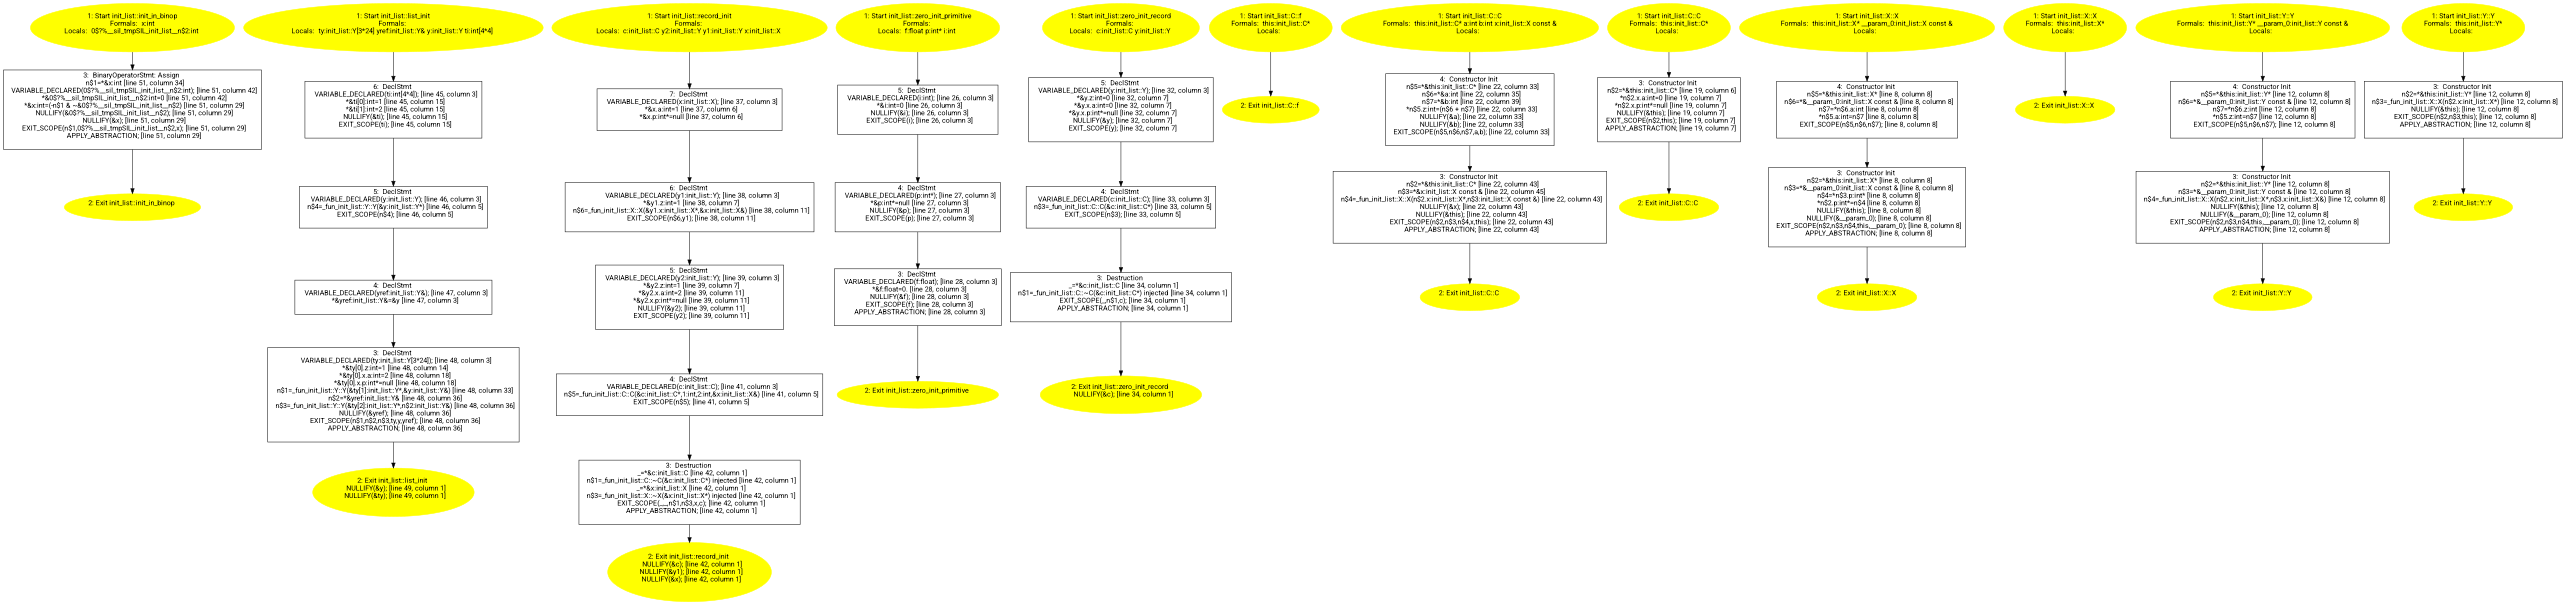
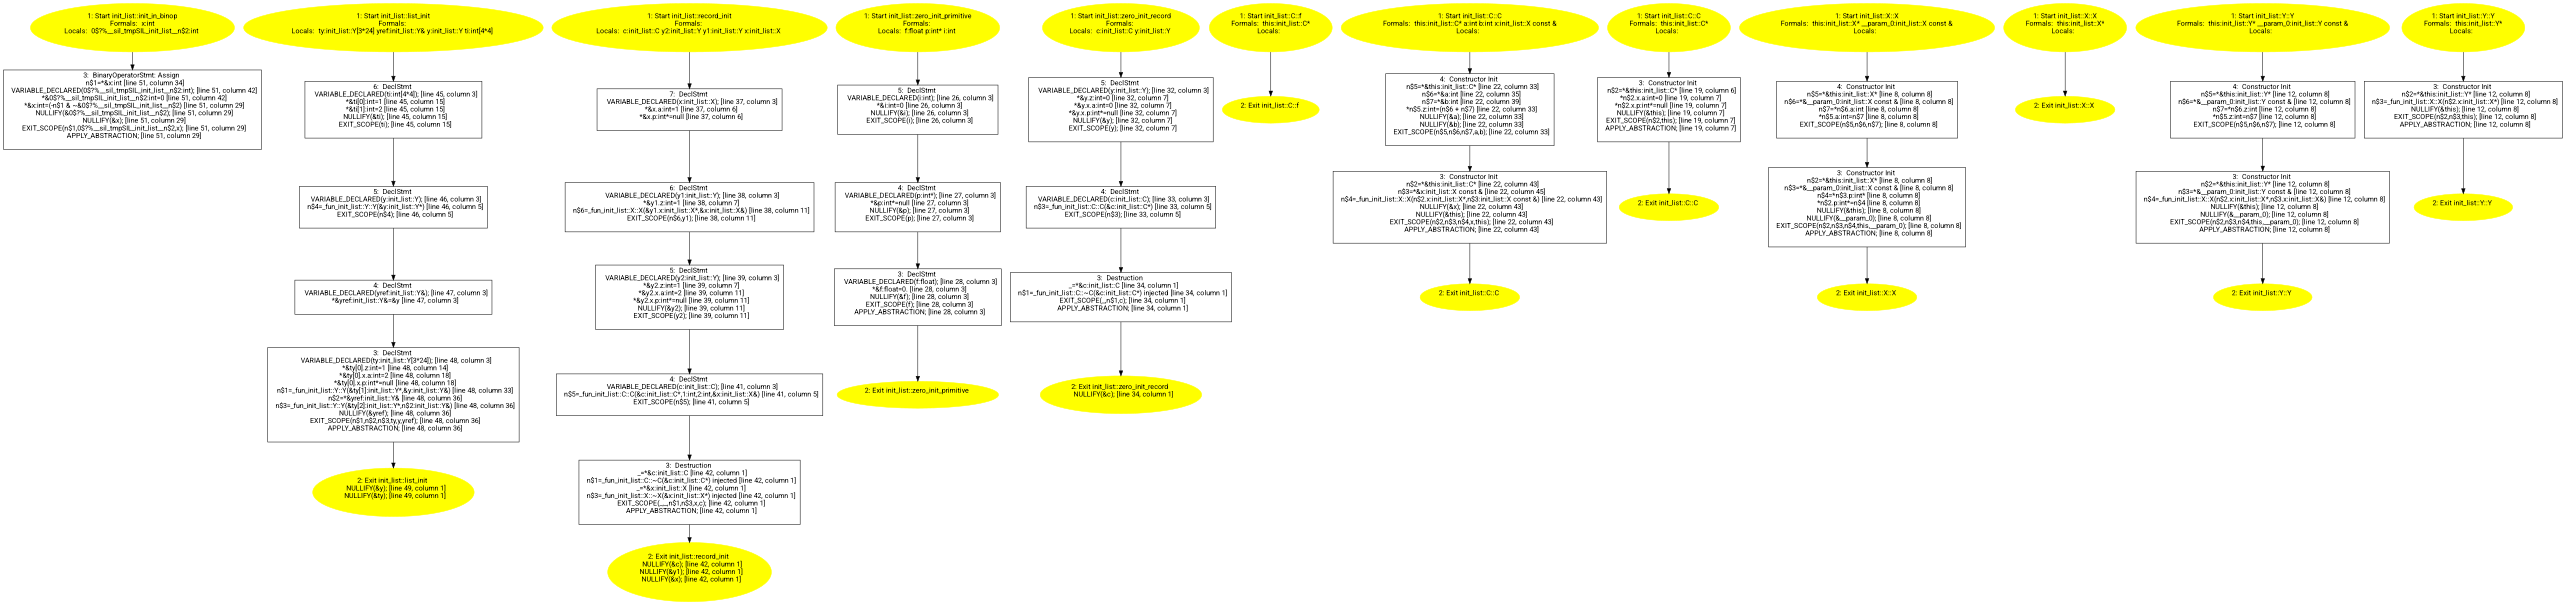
  digraph {
    fontname=Roboto
    node [fontname=Roboto]
    edge [fontname=Roboto]
    n1 [color=yellow label="1: Start init_list::init_in_binop\nFormals:  x:int\nLocals:  0$?%__sil_tmpSIL_init_list__n$2:int \n  " style=filled]
    n2 [label="3:  BinaryOperatorStmt: Assign \n   n$1=*&x:int [line 51, column 34]\n  VARIABLE_DECLARED(0$?%__sil_tmpSIL_init_list__n$2:int); [line 51, column 42]\n  *&0$?%__sil_tmpSIL_init_list__n$2:int=0 [line 51, column 42]\n  *&x:int=(-n$1 & ~&0$?%__sil_tmpSIL_init_list__n$2) [line 51, column 29]\n  NULLIFY(&0$?%__sil_tmpSIL_init_list__n$2); [line 51, column 29]\n  NULLIFY(&x); [line 51, column 29]\n  EXIT_SCOPE(n$1,0$?%__sil_tmpSIL_init_list__n$2,x); [line 51, column 29]\n  APPLY_ABSTRACTION; [line 51, column 29]\n " shape=box]
-   n3 [color=yellow label="2: Exit init_list::init_in_binop \n  " style=filled]
    n4 [color=yellow label="1: Start init_list::list_init\nFormals: \nLocals:  ty:init_list::Y[3*24] yref:init_list::Y& y:init_list::Y ti:int[4*4] \n  " style=filled]
    n5 [label="6:  DeclStmt \n   VARIABLE_DECLARED(ti:int[4*4]); [line 45, column 3]\n  *&ti[0]:int=1 [line 45, column 15]\n  *&ti[1]:int=2 [line 45, column 15]\n  NULLIFY(&ti); [line 45, column 15]\n  EXIT_SCOPE(ti); [line 45, column 15]\n " shape=box]
    n6 [label="5:  DeclStmt \n   VARIABLE_DECLARED(y:init_list::Y); [line 46, column 3]\n  n$4=_fun_init_list::Y::Y(&y:init_list::Y*) [line 46, column 5]\n  EXIT_SCOPE(n$4); [line 46, column 5]\n " shape=box]
    n7 [color=yellow label="2: Exit init_list::list_init \n   NULLIFY(&y); [line 49, column 1]\n  NULLIFY(&ty); [line 49, column 1]\n " style=filled]
    n8 [label="3:  DeclStmt \n   VARIABLE_DECLARED(ty:init_list::Y[3*24]); [line 48, column 3]\n  *&ty[0].z:int=1 [line 48, column 14]\n  *&ty[0].x.a:int=2 [line 48, column 18]\n  *&ty[0].x.p:int*=null [line 48, column 18]\n  n$1=_fun_init_list::Y::Y(&ty[1]:init_list::Y*,&y:init_list::Y&) [line 48, column 33]\n  n$2=*&yref:init_list::Y& [line 48, column 36]\n  n$3=_fun_init_list::Y::Y(&ty[2]:init_list::Y*,n$2:init_list::Y&) [line 48, column 36]\n  NULLIFY(&yref); [line 48, column 36]\n  EXIT_SCOPE(n$1,n$2,n$3,ty,y,yref); [line 48, column 36]\n  APPLY_ABSTRACTION; [line 48, column 36]\n " shape=box]
    n9 [label="4:  DeclStmt \n   VARIABLE_DECLARED(yref:init_list::Y&); [line 47, column 3]\n  *&yref:init_list::Y&=&y [line 47, column 3]\n " shape=box]
    n10 [color=yellow label="1: Start init_list::record_init\nFormals: \nLocals:  c:init_list::C y2:init_list::Y y1:init_list::Y x:init_list::X \n  " style=filled]
    n11 [label="7:  DeclStmt \n   VARIABLE_DECLARED(x:init_list::X); [line 37, column 3]\n  *&x.a:int=1 [line 37, column 6]\n  *&x.p:int*=null [line 37, column 6]\n " shape=box]
    n12 [label="6:  DeclStmt \n   VARIABLE_DECLARED(y1:init_list::Y); [line 38, column 3]\n  *&y1.z:int=1 [line 38, column 7]\n  n$6=_fun_init_list::X::X(&y1.x:init_list::X*,&x:init_list::X&) [line 38, column 11]\n  EXIT_SCOPE(n$6,y1); [line 38, column 11]\n " shape=box]
    n13 [color=yellow label="2: Exit init_list::record_init \n   NULLIFY(&c); [line 42, column 1]\n  NULLIFY(&y1); [line 42, column 1]\n  NULLIFY(&x); [line 42, column 1]\n " style=filled]
    n14 [label="3:  Destruction \n   _=*&c:init_list::C [line 42, column 1]\n  n$1=_fun_init_list::C::~C(&c:init_list::C*) injected [line 42, column 1]\n  _=*&x:init_list::X [line 42, column 1]\n  n$3=_fun_init_list::X::~X(&x:init_list::X*) injected [line 42, column 1]\n  EXIT_SCOPE(_,_,n$1,n$3,x,c); [line 42, column 1]\n  APPLY_ABSTRACTION; [line 42, column 1]\n " shape=box]
    n15 [label="4:  DeclStmt \n   VARIABLE_DECLARED(c:init_list::C); [line 41, column 3]\n  n$5=_fun_init_list::C::C(&c:init_list::C*,1:int,2:int,&x:init_list::X&) [line 41, column 5]\n  EXIT_SCOPE(n$5); [line 41, column 5]\n " shape=box]
    n16 [label="5:  DeclStmt \n   VARIABLE_DECLARED(y2:init_list::Y); [line 39, column 3]\n  *&y2.z:int=1 [line 39, column 7]\n  *&y2.x.a:int=2 [line 39, column 11]\n  *&y2.x.p:int*=null [line 39, column 11]\n  NULLIFY(&y2); [line 39, column 11]\n  EXIT_SCOPE(y2); [line 39, column 11]\n " shape=box]
    n17 [color=yellow label="1: Start init_list::zero_init_primitive\nFormals: \nLocals:  f:float p:int* i:int \n  " style=filled]
    n18 [label="5:  DeclStmt \n   VARIABLE_DECLARED(i:int); [line 26, column 3]\n  *&i:int=0 [line 26, column 3]\n  NULLIFY(&i); [line 26, column 3]\n  EXIT_SCOPE(i); [line 26, column 3]\n " shape=box]
    n19 [label="4:  DeclStmt \n   VARIABLE_DECLARED(p:int*); [line 27, column 3]\n  *&p:int*=null [line 27, column 3]\n  NULLIFY(&p); [line 27, column 3]\n  EXIT_SCOPE(p); [line 27, column 3]\n " shape=box]
    n20 [color=yellow label="2: Exit init_list::zero_init_primitive \n  " style=filled]
    n21 [label="3:  DeclStmt \n   VARIABLE_DECLARED(f:float); [line 28, column 3]\n  *&f:float=0. [line 28, column 3]\n  NULLIFY(&f); [line 28, column 3]\n  EXIT_SCOPE(f); [line 28, column 3]\n  APPLY_ABSTRACTION; [line 28, column 3]\n " shape=box]
    n22 [color=yellow label="1: Start init_list::zero_init_record\nFormals: \nLocals:  c:init_list::C y:init_list::Y \n  " style=filled]
    n23 [label="5:  DeclStmt \n   VARIABLE_DECLARED(y:init_list::Y); [line 32, column 3]\n  *&y.z:int=0 [line 32, column 7]\n  *&y.x.a:int=0 [line 32, column 7]\n  *&y.x.p:int*=null [line 32, column 7]\n  NULLIFY(&y); [line 32, column 7]\n  EXIT_SCOPE(y); [line 32, column 7]\n " shape=box]
    n24 [label="4:  DeclStmt \n   VARIABLE_DECLARED(c:init_list::C); [line 33, column 3]\n  n$3=_fun_init_list::C::C(&c:init_list::C*) [line 33, column 5]\n  EXIT_SCOPE(n$3); [line 33, column 5]\n " shape=box]
    n25 [color=yellow label="2: Exit init_list::zero_init_record \n   NULLIFY(&c); [line 34, column 1]\n " style=filled]
    n26 [label="3:  Destruction \n   _=*&c:init_list::C [line 34, column 1]\n  n$1=_fun_init_list::C::~C(&c:init_list::C*) injected [line 34, column 1]\n  EXIT_SCOPE(_,n$1,c); [line 34, column 1]\n  APPLY_ABSTRACTION; [line 34, column 1]\n " shape=box]
    n27 [color=yellow label="1: Start init_list::C::f\nFormals:  this:init_list::C*\nLocals:  \n  " style=filled]
    n28 [color=yellow label="2: Exit init_list::C::f \n  " style=filled]
    n29 [color=yellow label="1: Start init_list::C::C\nFormals:  this:init_list::C* a:int b:int x:init_list::X const &\nLocals:  \n  " style=filled]
    n30 [label="4:  Constructor Init \n   n$5=*&this:init_list::C* [line 22, column 33]\n  n$6=*&a:int [line 22, column 35]\n  n$7=*&b:int [line 22, column 39]\n  *n$5.z:int=(n$6 + n$7) [line 22, column 33]\n  NULLIFY(&a); [line 22, column 33]\n  NULLIFY(&b); [line 22, column 33]\n  EXIT_SCOPE(n$5,n$6,n$7,a,b); [line 22, column 33]\n " shape=box]
    n31 [label="3:  Constructor Init \n   n$2=*&this:init_list::C* [line 22, column 43]\n  n$3=*&x:init_list::X const & [line 22, column 45]\n  n$4=_fun_init_list::X::X(n$2.x:init_list::X*,n$3:init_list::X const &) [line 22, column 43]\n  NULLIFY(&x); [line 22, column 43]\n  NULLIFY(&this); [line 22, column 43]\n  EXIT_SCOPE(n$2,n$3,n$4,x,this); [line 22, column 43]\n  APPLY_ABSTRACTION; [line 22, column 43]\n " shape=box]
    n32 [color=yellow label="2: Exit init_list::C::C \n  " style=filled]
    n33 [color=yellow label="1: Start init_list::C::C\nFormals:  this:init_list::C*\nLocals:  \n  " style=filled]
    n34 [label="3:  Constructor Init \n   n$2=*&this:init_list::C* [line 19, column 6]\n  *n$2.x.a:int=0 [line 19, column 7]\n  *n$2.x.p:int*=null [line 19, column 7]\n  NULLIFY(&this); [line 19, column 7]\n  EXIT_SCOPE(n$2,this); [line 19, column 7]\n  APPLY_ABSTRACTION; [line 19, column 7]\n " shape=box]
    n35 [color=yellow label="2: Exit init_list::C::C \n  " style=filled]
    n36 [color=yellow label="1: Start init_list::X::X\nFormals:  this:init_list::X* __param_0:init_list::X const &\nLocals:  \n  " style=filled]
    n37 [label="4:  Constructor Init \n   n$5=*&this:init_list::X* [line 8, column 8]\n  n$6=*&__param_0:init_list::X const & [line 8, column 8]\n  n$7=*n$6.a:int [line 8, column 8]\n  *n$5.a:int=n$7 [line 8, column 8]\n  EXIT_SCOPE(n$5,n$6,n$7); [line 8, column 8]\n " shape=box]
    n38 [label="3:  Constructor Init \n   n$2=*&this:init_list::X* [line 8, column 8]\n  n$3=*&__param_0:init_list::X const & [line 8, column 8]\n  n$4=*n$3.p:int* [line 8, column 8]\n  *n$2.p:int*=n$4 [line 8, column 8]\n  NULLIFY(&this); [line 8, column 8]\n  NULLIFY(&__param_0); [line 8, column 8]\n  EXIT_SCOPE(n$2,n$3,n$4,this,__param_0); [line 8, column 8]\n  APPLY_ABSTRACTION; [line 8, column 8]\n " shape=box]
    n39 [color=yellow label="2: Exit init_list::X::X \n  " style=filled]
    n40 [color=yellow label="1: Start init_list::X::X\nFormals:  this:init_list::X*\nLocals:  \n  " style=filled]
    n41 [color=yellow label="2: Exit init_list::X::X \n  " style=filled]
    n42 [color=yellow label="1: Start init_list::Y::Y\nFormals:  this:init_list::Y* __param_0:init_list::Y const &\nLocals:  \n  " style=filled]
    n43 [label="4:  Constructor Init \n   n$5=*&this:init_list::Y* [line 12, column 8]\n  n$6=*&__param_0:init_list::Y const & [line 12, column 8]\n  n$7=*n$6.z:int [line 12, column 8]\n  *n$5.z:int=n$7 [line 12, column 8]\n  EXIT_SCOPE(n$5,n$6,n$7); [line 12, column 8]\n " shape=box]
    n44 [label="3:  Constructor Init \n   n$2=*&this:init_list::Y* [line 12, column 8]\n  n$3=*&__param_0:init_list::Y const & [line 12, column 8]\n  n$4=_fun_init_list::X::X(n$2.x:init_list::X*,n$3.x:init_list::X&) [line 12, column 8]\n  NULLIFY(&this); [line 12, column 8]\n  NULLIFY(&__param_0); [line 12, column 8]\n  EXIT_SCOPE(n$2,n$3,n$4,this,__param_0); [line 12, column 8]\n  APPLY_ABSTRACTION; [line 12, column 8]\n " shape=box]
    n45 [color=yellow label="2: Exit init_list::Y::Y \n  " style=filled]
    n46 [color=yellow label="1: Start init_list::Y::Y\nFormals:  this:init_list::Y*\nLocals:  \n  " style=filled]
    n47 [label="3:  Constructor Init \n   n$2=*&this:init_list::Y* [line 12, column 8]\n  n$3=_fun_init_list::X::X(n$2.x:init_list::X*) [line 12, column 8]\n  NULLIFY(&this); [line 12, column 8]\n  EXIT_SCOPE(n$2,n$3,this); [line 12, column 8]\n  APPLY_ABSTRACTION; [line 12, column 8]\n " shape=box]
    n48 [color=yellow label="2: Exit init_list::Y::Y \n  " style=filled]
    n1 -> n2
-   n2 -> n3
    n4 -> n5
    n5 -> n6
    n6 -> n9
    n8 -> n7
    n9 -> n8
    n10 -> n11
    n11 -> n12
    n12 -> n16
    n14 -> n13
    n15 -> n14
    n16 -> n15
    n17 -> n18
    n18 -> n19
    n19 -> n21
    n21 -> n20
    n22 -> n23
    n23 -> n24
    n24 -> n26
    n26 -> n25
    n27 -> n28
    n29 -> n30
    n30 -> n31
    n31 -> n32
    n33 -> n34
    n34 -> n35
    n36 -> n37
    n37 -> n38
    n38 -> n39
    n40 -> n41
    n42 -> n43
    n43 -> n44
    n44 -> n45
    n46 -> n47
    n47 -> n48
  }
